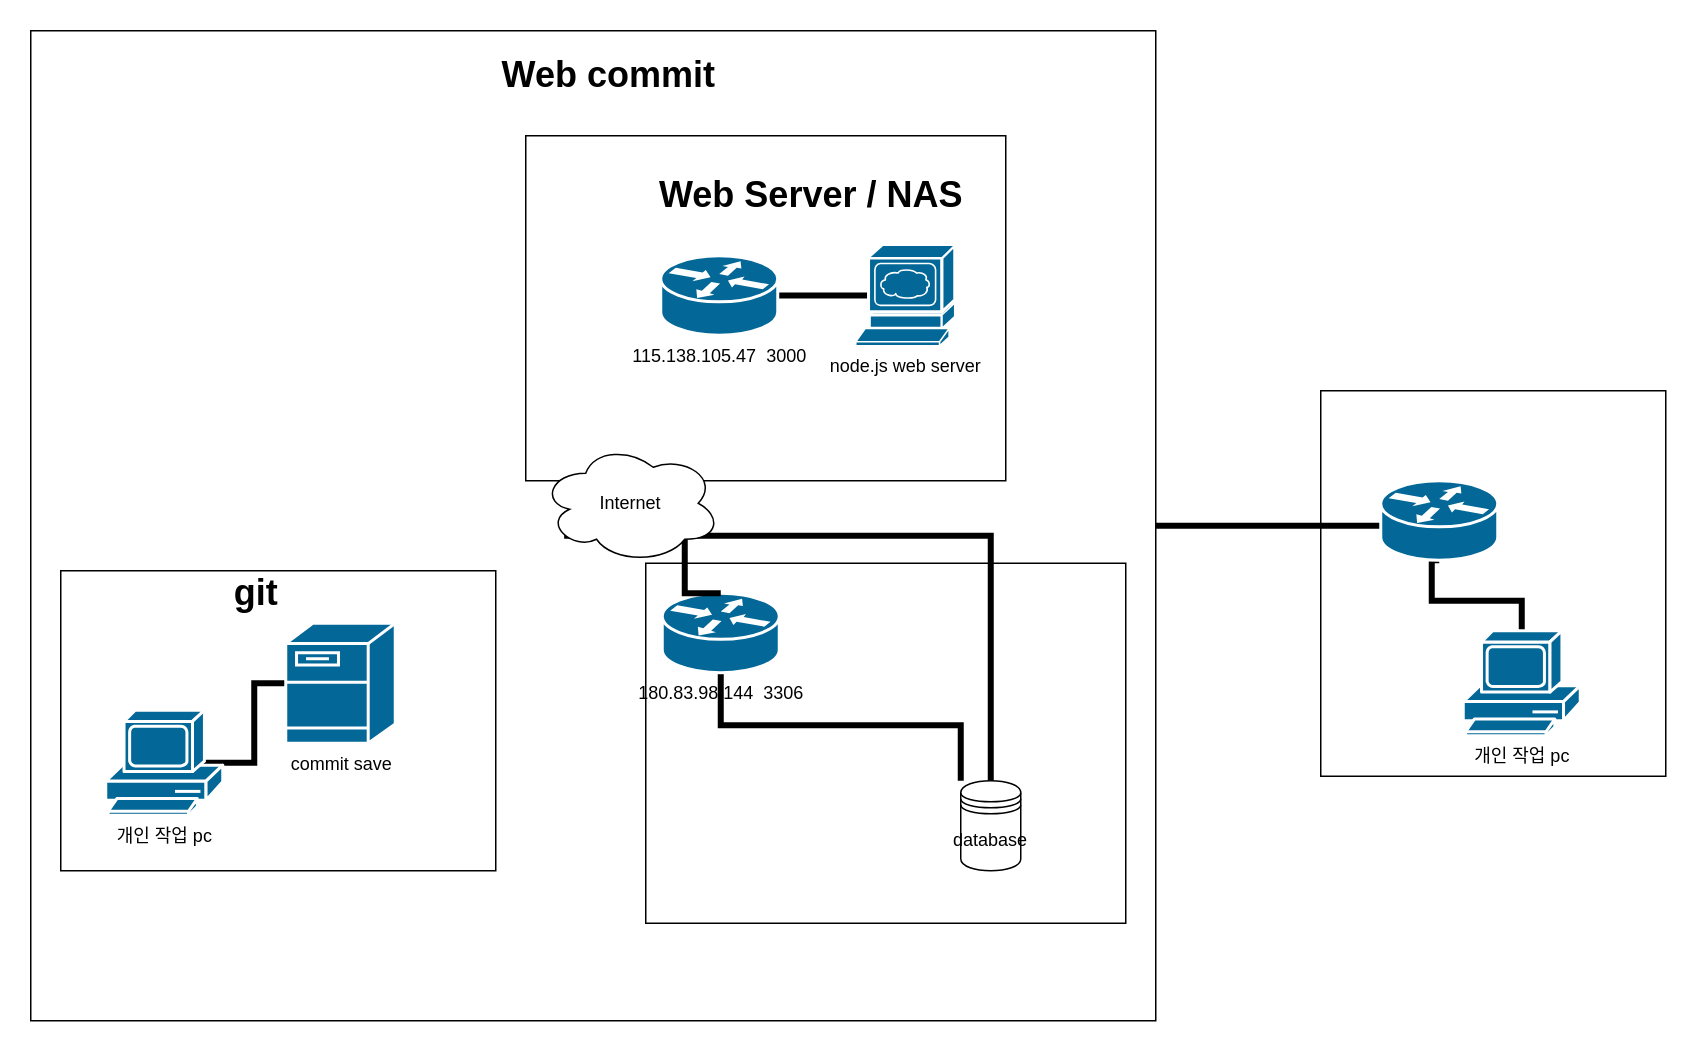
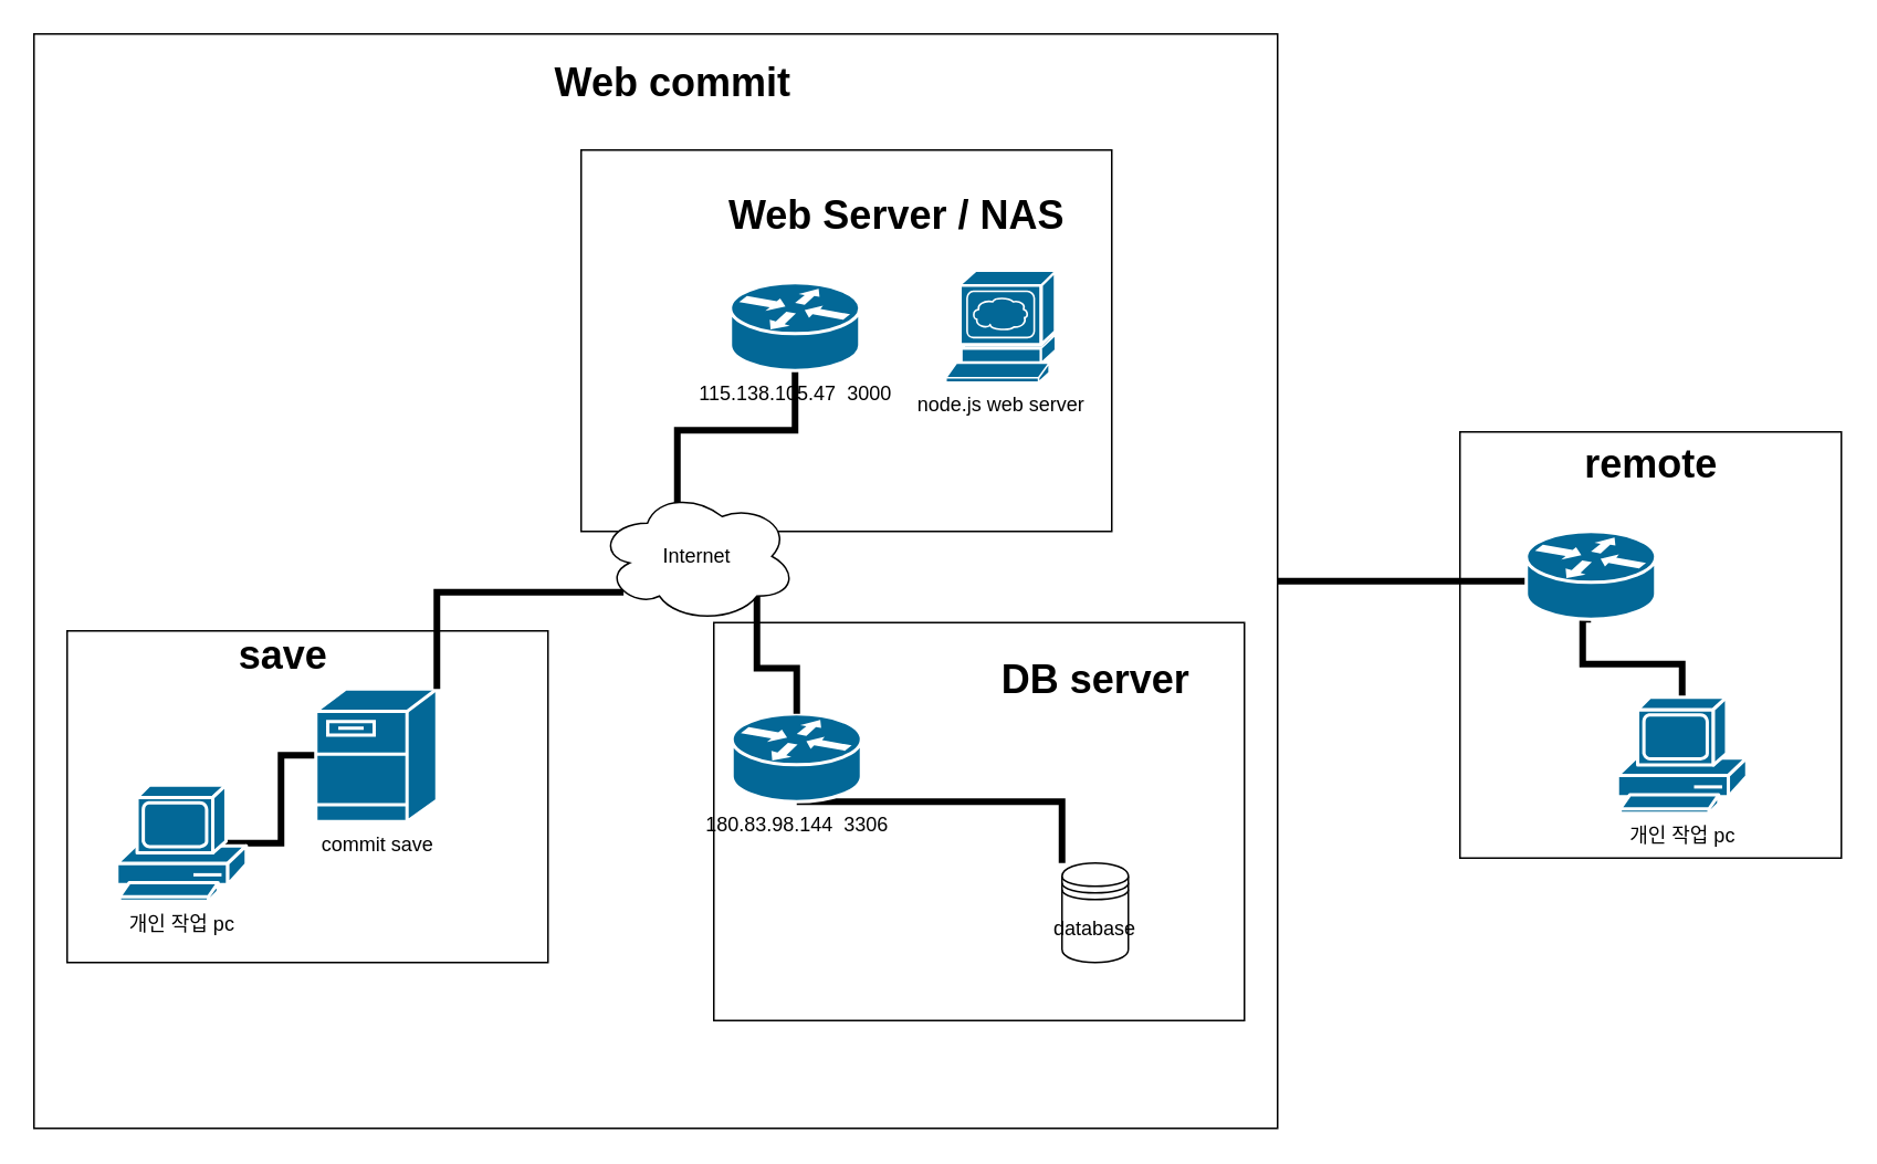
  <mxCell id="0" />
  <mxCell id="1" parent="0" />
  <mxCell id="2" value="" style="rounded=0;whiteSpace=wrap;html=1;" vertex="1" parent="1"><mxGeometry x="20" y="20" width="750" height="660" as="geometry" /></mxCell>
  <mxCell id="3" value="" style="rounded=0;whiteSpace=wrap;html=1;" vertex="1" parent="1"><mxGeometry x="350" y="90" width="320" height="230" as="geometry" /></mxCell>
  <mxCell id="4" value="Web Server / NAS" style="text;strokeColor=none;fillColor=none;html=1;fontSize=24;fontStyle=1;verticalAlign=middle;align=center;" vertex="1" parent="1"><mxGeometry x="490" y="110" width="100" height="40" as="geometry" /></mxCell>
  <mxCell id="5" value="" style="rounded=0;whiteSpace=wrap;html=1;" vertex="1" parent="1"><mxGeometry x="40" y="380" width="290" height="200" as="geometry" /></mxCell>
- <mxCell id="6" value="git" style="text;strokeColor=none;fillColor=none;html=1;fontSize=24;fontStyle=1;verticalAlign=middle;align=center;" vertex="1" parent="1"><mxGeometry x="120" y="375" width="100" height="40" as="geometry" /></mxCell>
+ <mxCell id="6" value="save" style="text;strokeColor=none;fillColor=none;html=1;fontSize=24;fontStyle=1;verticalAlign=middle;align=center;" vertex="1" parent="1"><mxGeometry x="120" y="375" width="100" height="40" as="geometry" /></mxCell>
  <mxCell id="7" value="" style="rounded=0;whiteSpace=wrap;html=1;" vertex="1" parent="1"><mxGeometry x="430" y="375" width="320" height="240" as="geometry" /></mxCell>
+ <mxCell id="8" value="DB server" style="text;strokeColor=none;fillColor=none;html=1;fontSize=24;fontStyle=1;verticalAlign=middle;align=center;" vertex="1" parent="1"><mxGeometry x="610" y="390" width="100" height="40" as="geometry" /></mxCell>
  <mxCell id="9" value="database" style="shape=datastore;whiteSpace=wrap;html=1;" vertex="1" parent="1"><mxGeometry x="640" y="520" width="40" height="60" as="geometry" /></mxCell>
  <mxCell id="10" style="edgeStyle=orthogonalEdgeStyle;rounded=0;orthogonalLoop=1;jettySize=auto;html=1;exitX=0.5;exitY=1;exitDx=0;exitDy=0;exitPerimeter=0;endArrow=none;endFill=0;strokeWidth=4;" edge="1" parent="1" source="11" target="9"><mxGeometry relative="1" as="geometry"><Array as="points"><mxPoint x="640" y="483" /><mxPoint x="640" y="550" /></Array></mxGeometry></mxCell>
- <mxCell id="11" value="180.83.98.144&amp;nbsp; 3306" style="shape=mxgraph.cisco.routers.router;html=1;pointerEvents=1;dashed=0;fillColor=#036897;strokeColor=#ffffff;strokeWidth=2;verticalLabelPosition=bottom;verticalAlign=top;align=center;outlineConnect=0;" vertex="1" parent="1"><mxGeometry x="441" y="395" width="78" height="53" as="geometry" /></mxCell>
- <mxCell id="12" style="edgeStyle=orthogonalEdgeStyle;rounded=0;orthogonalLoop=1;jettySize=auto;html=1;entryX=0.13;entryY=0.5;entryDx=0;entryDy=0;entryPerimeter=0;endArrow=none;endFill=0;strokeWidth=4;" edge="1" parent="1" source="14" target="17"><mxGeometry relative="1" as="geometry" /></mxCell>
+ <mxCell id="11" value="180.83.98.144&amp;nbsp; 3306" style="shape=mxgraph.cisco.routers.router;html=1;pointerEvents=1;dashed=0;fillColor=#036897;strokeColor=#ffffff;strokeWidth=2;verticalLabelPosition=bottom;verticalAlign=top;align=center;outlineConnect=0;" vertex="1" parent="1"><mxGeometry x="441" y="430" width="78" height="53" as="geometry" /></mxCell>
+ <mxCell id="13" style="edgeStyle=orthogonalEdgeStyle;rounded=0;orthogonalLoop=1;jettySize=auto;html=1;exitX=0.5;exitY=1;exitDx=0;exitDy=0;exitPerimeter=0;entryX=0.4;entryY=0.1;entryDx=0;entryDy=0;entryPerimeter=0;endArrow=none;endFill=0;strokeWidth=4;" edge="1" parent="1" source="14" target="21"><mxGeometry relative="1" as="geometry" /></mxCell>
  <mxCell id="14" value="115.138.105.47&amp;nbsp; 3000" style="shape=mxgraph.cisco.routers.router;html=1;pointerEvents=1;dashed=0;fillColor=#036897;strokeColor=#ffffff;strokeWidth=2;verticalLabelPosition=bottom;verticalAlign=top;align=center;outlineConnect=0;" vertex="1" parent="1"><mxGeometry x="440" y="170" width="78" height="53" as="geometry" /></mxCell>
  <mxCell id="15" style="edgeStyle=orthogonalEdgeStyle;rounded=0;orthogonalLoop=1;jettySize=auto;html=1;exitX=0.83;exitY=0.5;exitDx=0;exitDy=0;exitPerimeter=0;endArrow=none;endFill=0;strokeWidth=4;" edge="1" parent="1" source="16" target="18"><mxGeometry relative="1" as="geometry" /></mxCell>
  <mxCell id="16" value="개인 작업 pc" style="shape=mxgraph.cisco.computers_and_peripherals.pc;html=1;pointerEvents=1;dashed=0;fillColor=#036897;strokeColor=#ffffff;strokeWidth=2;verticalLabelPosition=bottom;verticalAlign=top;align=center;outlineConnect=0;" vertex="1" parent="1"><mxGeometry x="70" y="473" width="78" height="70" as="geometry" /></mxCell>
  <mxCell id="17" value="node.js web server" style="shape=mxgraph.cisco.servers.www_server;html=1;pointerEvents=1;dashed=0;fillColor=#036897;strokeColor=#ffffff;strokeWidth=2;verticalLabelPosition=bottom;verticalAlign=top;align=center;outlineConnect=0;" vertex="1" parent="1"><mxGeometry x="570" y="163" width="66" height="67" as="geometry" /></mxCell>
  <mxCell id="18" value="commit save" style="shape=mxgraph.cisco.servers.fileserver;html=1;pointerEvents=1;dashed=0;fillColor=#036897;strokeColor=#ffffff;strokeWidth=2;verticalLabelPosition=bottom;verticalAlign=top;align=center;outlineConnect=0;" vertex="1" parent="1"><mxGeometry x="190" y="415" width="73" height="80" as="geometry" /></mxCell>
  <mxCell id="19" style="edgeStyle=orthogonalEdgeStyle;rounded=0;orthogonalLoop=1;jettySize=auto;html=1;exitX=0.8;exitY=0.8;exitDx=0;exitDy=0;exitPerimeter=0;entryX=0.5;entryY=0;entryDx=0;entryDy=0;entryPerimeter=0;endArrow=none;endFill=0;strokeWidth=4;" edge="1" parent="1" source="21" target="11"><mxGeometry relative="1" as="geometry" /></mxCell>
- <mxCell id="20" style="edgeStyle=orthogonalEdgeStyle;rounded=0;orthogonalLoop=1;jettySize=auto;html=1;exitX=0.13;exitY=0.77;exitDx=0;exitDy=0;exitPerimeter=0;endArrow=none;endFill=0;strokeWidth=4;" edge="1" parent="1" source="21" target="9"><mxGeometry relative="1" as="geometry" /></mxCell>
+ <mxCell id="20" style="edgeStyle=orthogonalEdgeStyle;rounded=0;orthogonalLoop=1;jettySize=auto;html=1;exitX=0.13;exitY=0.77;exitDx=0;exitDy=0;exitPerimeter=0;entryX=1;entryY=0;entryDx=0;entryDy=0;entryPerimeter=0;endArrow=none;endFill=0;strokeWidth=4;" edge="1" parent="1" source="21" target="18"><mxGeometry relative="1" as="geometry" /></mxCell>
  <mxCell id="21" value="Internet" style="ellipse;shape=cloud;whiteSpace=wrap;html=1;" vertex="1" parent="1"><mxGeometry x="360" y="295" width="120" height="80" as="geometry" /></mxCell>
  <mxCell id="22" value="Web commit" style="text;strokeColor=none;fillColor=none;html=1;fontSize=24;fontStyle=1;verticalAlign=middle;align=center;" vertex="1" parent="1"><mxGeometry x="355" y="30" width="100" height="40" as="geometry" /></mxCell>
  <mxCell id="23" value="" style="rounded=0;whiteSpace=wrap;html=1;" vertex="1" parent="1"><mxGeometry x="880" y="260" width="230" height="257" as="geometry" /></mxCell>
+ <mxCell id="24" value="remote" style="text;strokeColor=none;fillColor=none;html=1;fontSize=24;fontStyle=1;verticalAlign=middle;align=center;" vertex="1" parent="1"><mxGeometry x="945" y="260" width="100" height="40" as="geometry" /></mxCell>
  <mxCell id="25" style="edgeStyle=orthogonalEdgeStyle;rounded=0;orthogonalLoop=1;jettySize=auto;html=1;exitX=0.5;exitY=1;exitDx=0;exitDy=0;exitPerimeter=0;endArrow=none;endFill=0;strokeWidth=4;" edge="1" parent="1" source="27" target="28"><mxGeometry relative="1" as="geometry"><Array as="points"><mxPoint x="954" y="400" /><mxPoint x="1014" y="400" /></Array></mxGeometry></mxCell>
  <mxCell id="26" style="edgeStyle=orthogonalEdgeStyle;rounded=0;orthogonalLoop=1;jettySize=auto;html=1;exitX=0;exitY=0.5;exitDx=0;exitDy=0;exitPerimeter=0;endArrow=none;endFill=0;strokeWidth=4;" edge="1" parent="1" source="27" target="2"><mxGeometry relative="1" as="geometry"><Array as="points"><mxPoint x="950" y="350" /></Array></mxGeometry></mxCell>
  <mxCell id="27" value="" style="shape=mxgraph.cisco.routers.router;html=1;pointerEvents=1;dashed=0;fillColor=#036897;strokeColor=#ffffff;strokeWidth=2;verticalLabelPosition=bottom;verticalAlign=top;align=center;outlineConnect=0;" vertex="1" parent="1"><mxGeometry x="920" y="320" width="78" height="53" as="geometry" /></mxCell>
  <mxCell id="28" value="개인 작업 pc" style="shape=mxgraph.cisco.computers_and_peripherals.pc;html=1;pointerEvents=1;dashed=0;fillColor=#036897;strokeColor=#ffffff;strokeWidth=2;verticalLabelPosition=bottom;verticalAlign=top;align=center;outlineConnect=0;" vertex="1" parent="1"><mxGeometry x="975" y="420" width="78" height="70" as="geometry" /></mxCell>
